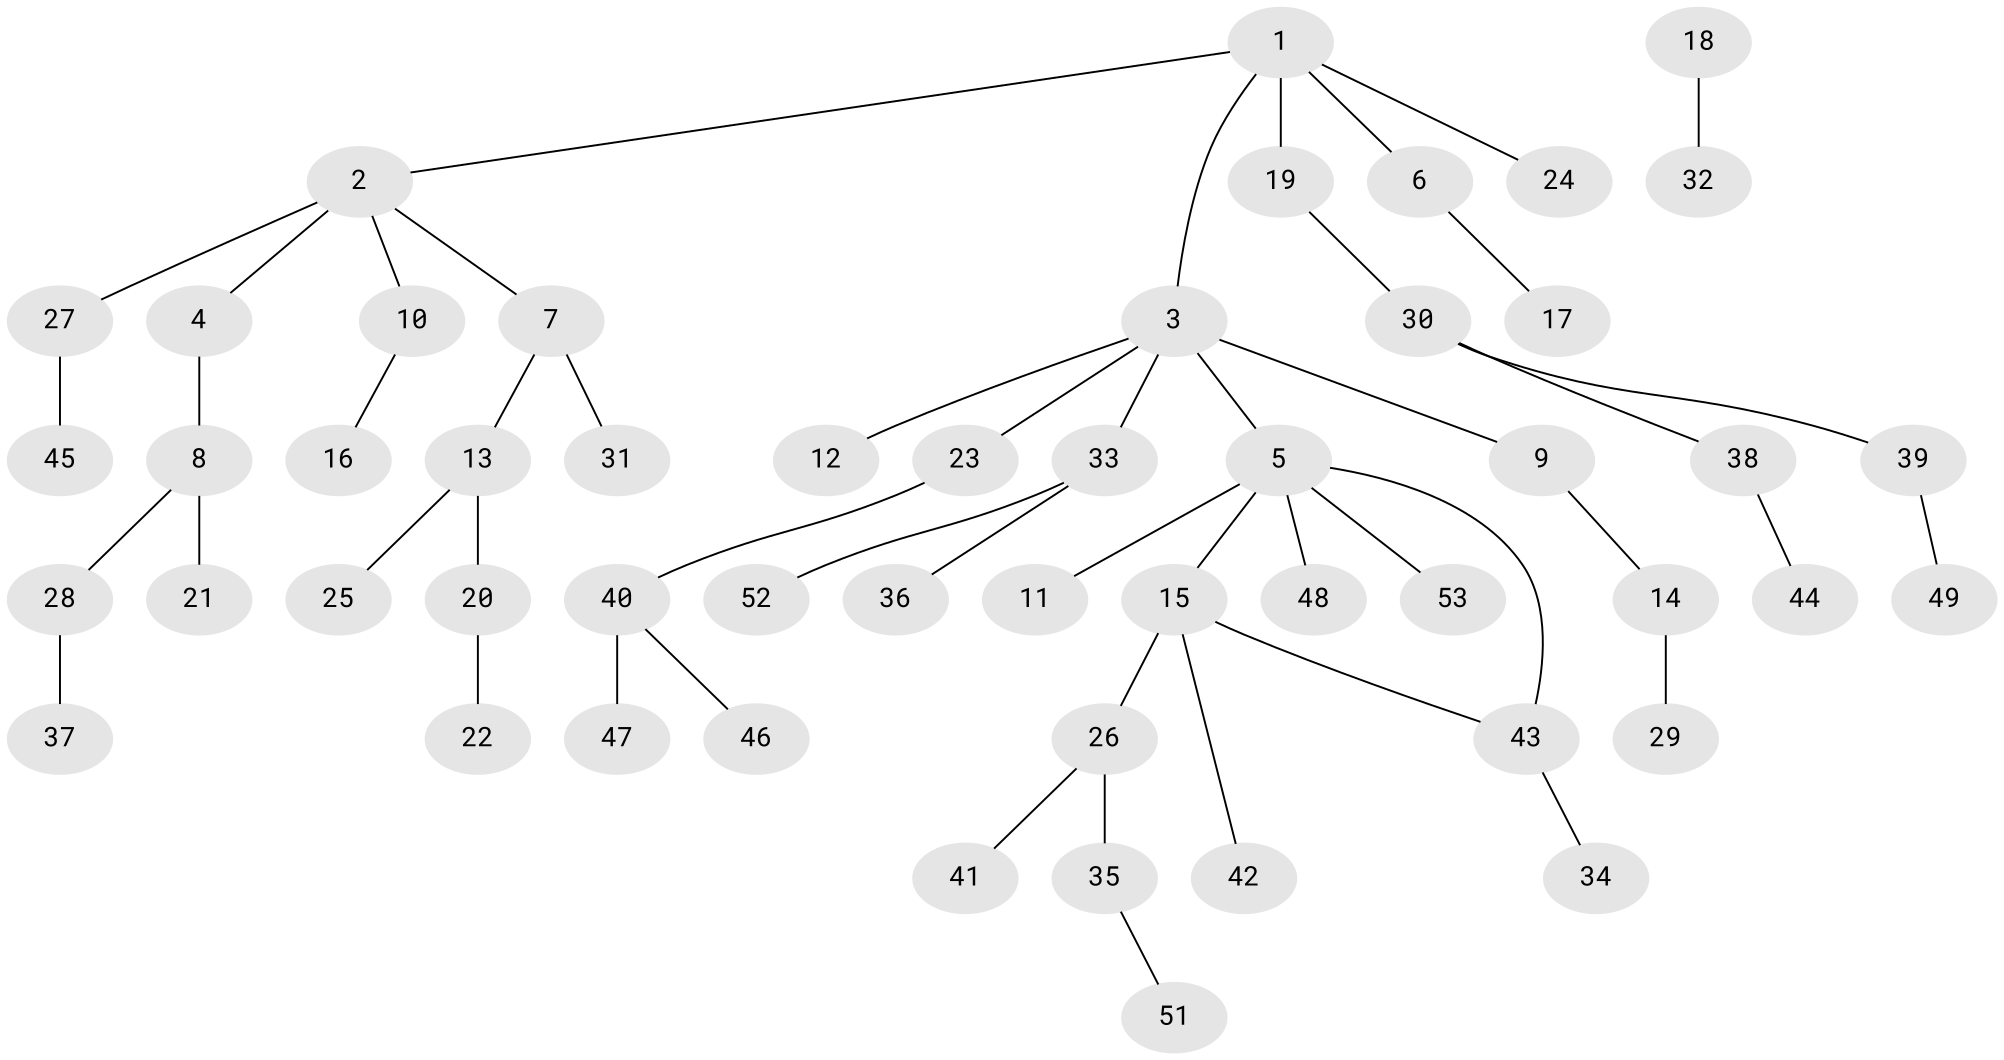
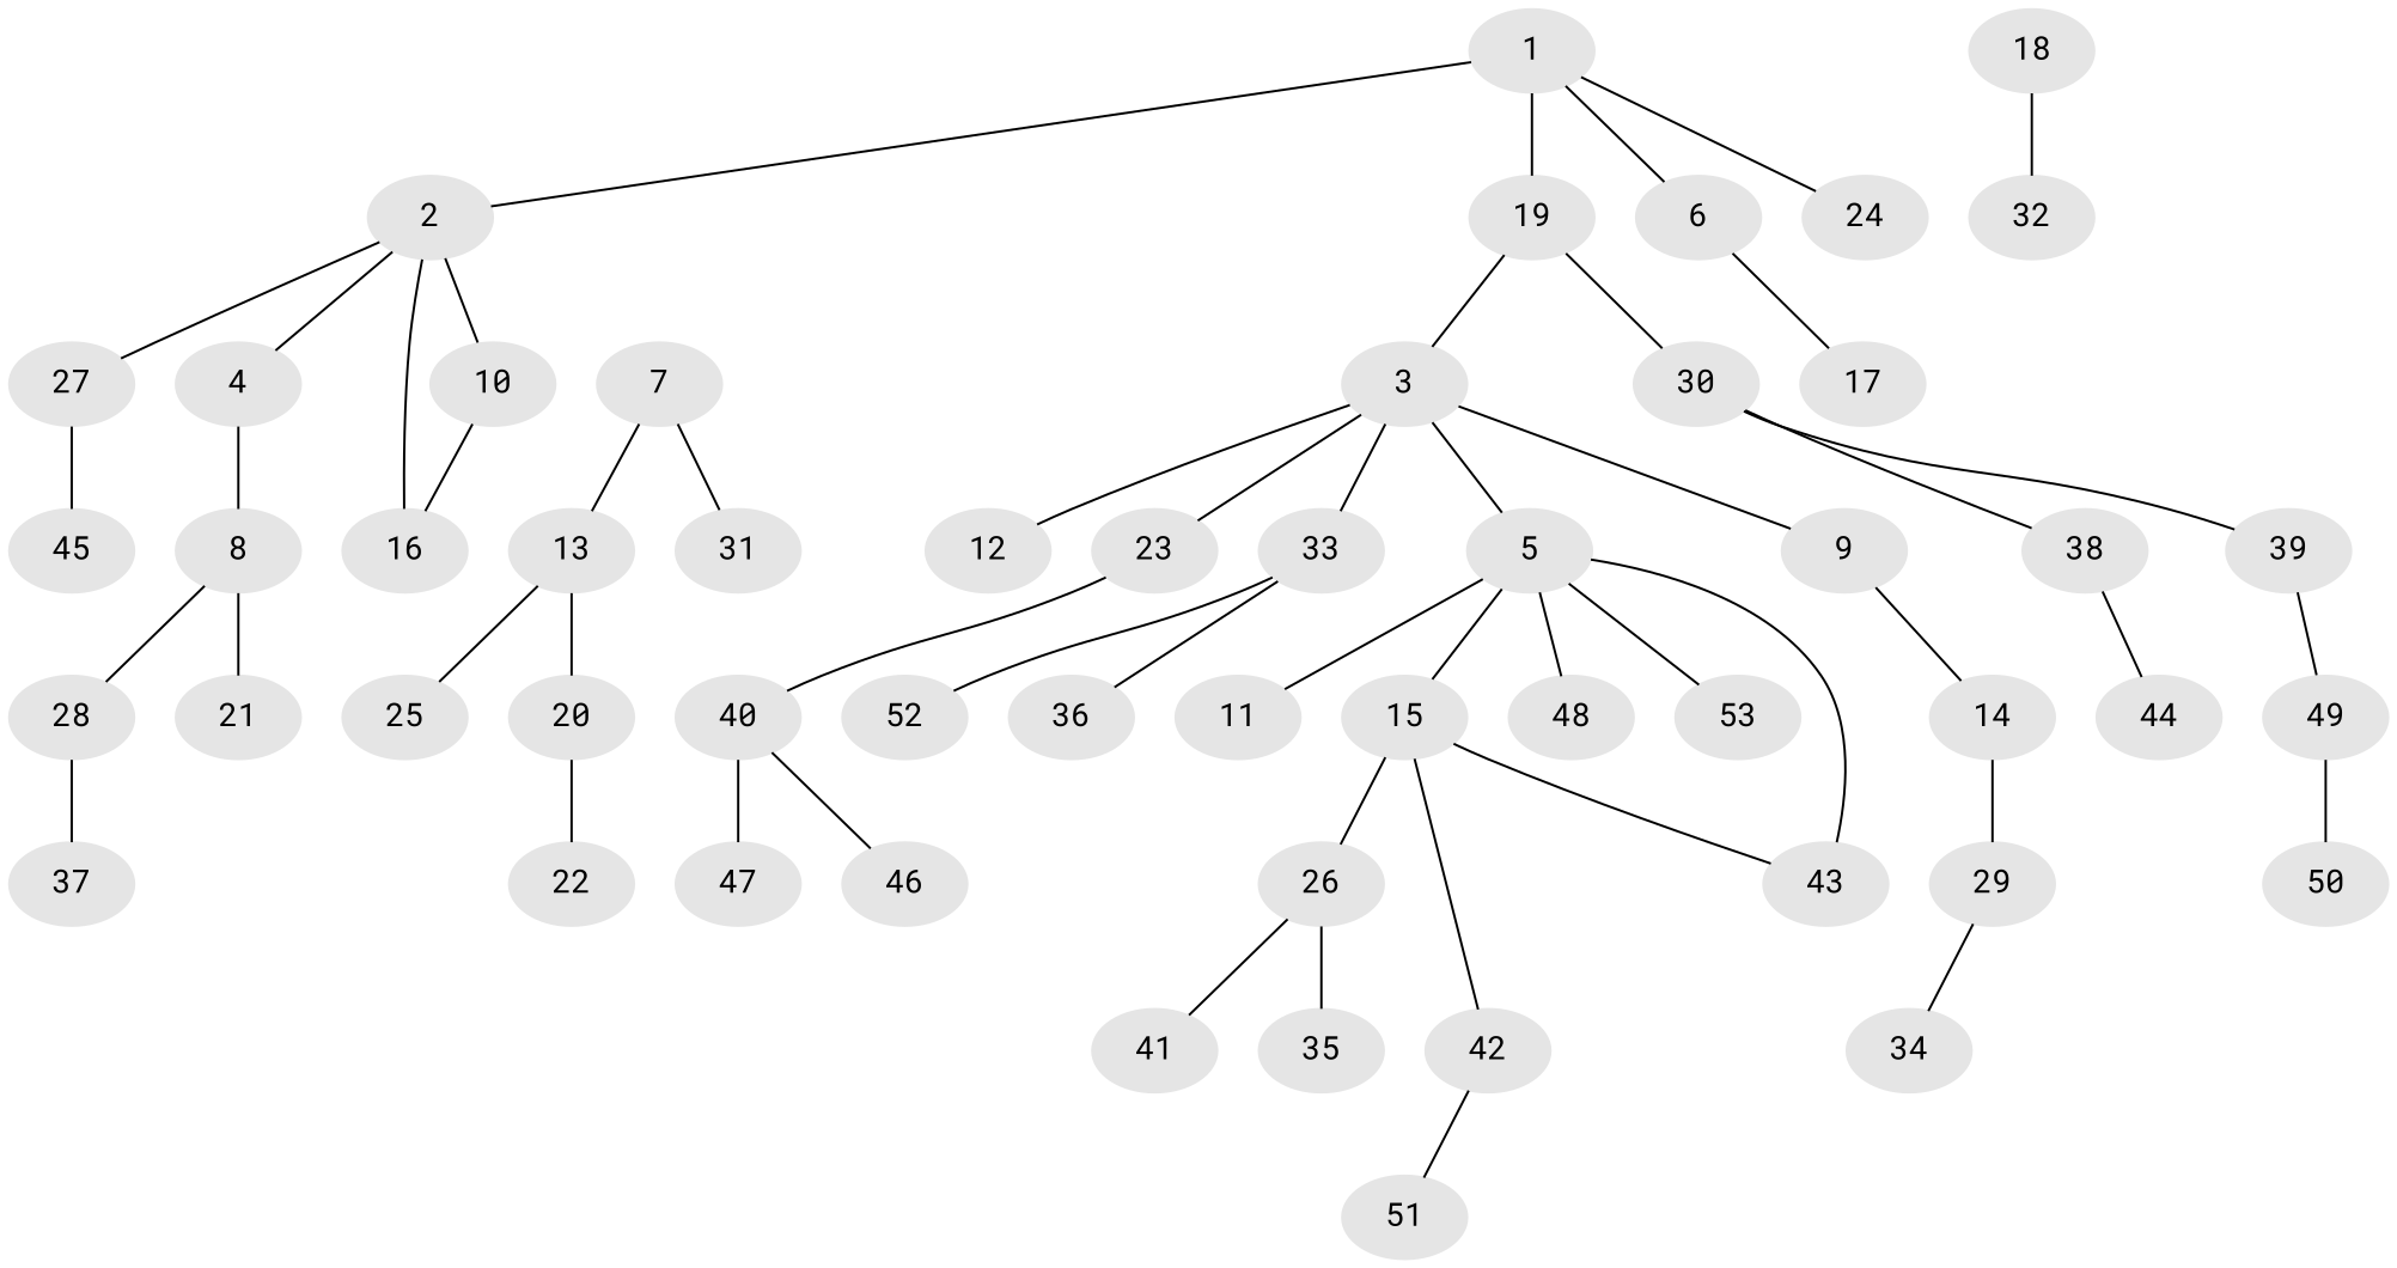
  graph {
    fontname="Roboto Mono"
    node [color=gray90 fontname="Roboto Mono" style=filled]
    edge [fontname="Roboto Mono"]
    1
    2
    3
    6
    19
    24
    4
    7
    10
    27
    5
    9
    12
    23
    33
    17
    30
    8
    13
    31
    16
    45
    11
    15
    48
    53
    43
    14
    40
    36
    52
    21
    28
    26
    42
    18
    32
    20
    25
    37
    29
    22
    34
    35
    41
    38
    39
    46
    47
    51
    44
    49
+   50
    1 -- 2
-   1 -- 3
+   19 -- 3
    1 -- 6
    1 -- 19
    1 -- 24
    2 -- 4
-   2 -- 7
+   2 -- 16
    2 -- 10
    2 -- 27
    3 -- 5
    3 -- 9
    3 -- 12
    3 -- 23
    3 -- 33
    6 -- 17
    19 -- 30
    4 -- 8
    7 -- 13
    7 -- 31
    10 -- 16
    27 -- 45
    5 -- 11
    5 -- 15
    5 -- 48
    5 -- 53
    5 -- 43
    9 -- 14
    23 -- 40
    33 -- 36
    33 -- 52
    30 -- 38
    30 -- 39
    8 -- 21
    8 -- 28
    13 -- 20
    13 -- 25
    15 -- 43
    15 -- 26
    15 -- 42
    14 -- 29
    40 -- 46
    40 -- 47
    28 -- 37
    26 -- 35
    26 -- 41
    18 -- 32
    20 -- 22
-   43 -- 34
-   35 -- 51
+   29 -- 34
+   42 -- 51
    38 -- 44
    39 -- 49
+   49 -- 50
  }
